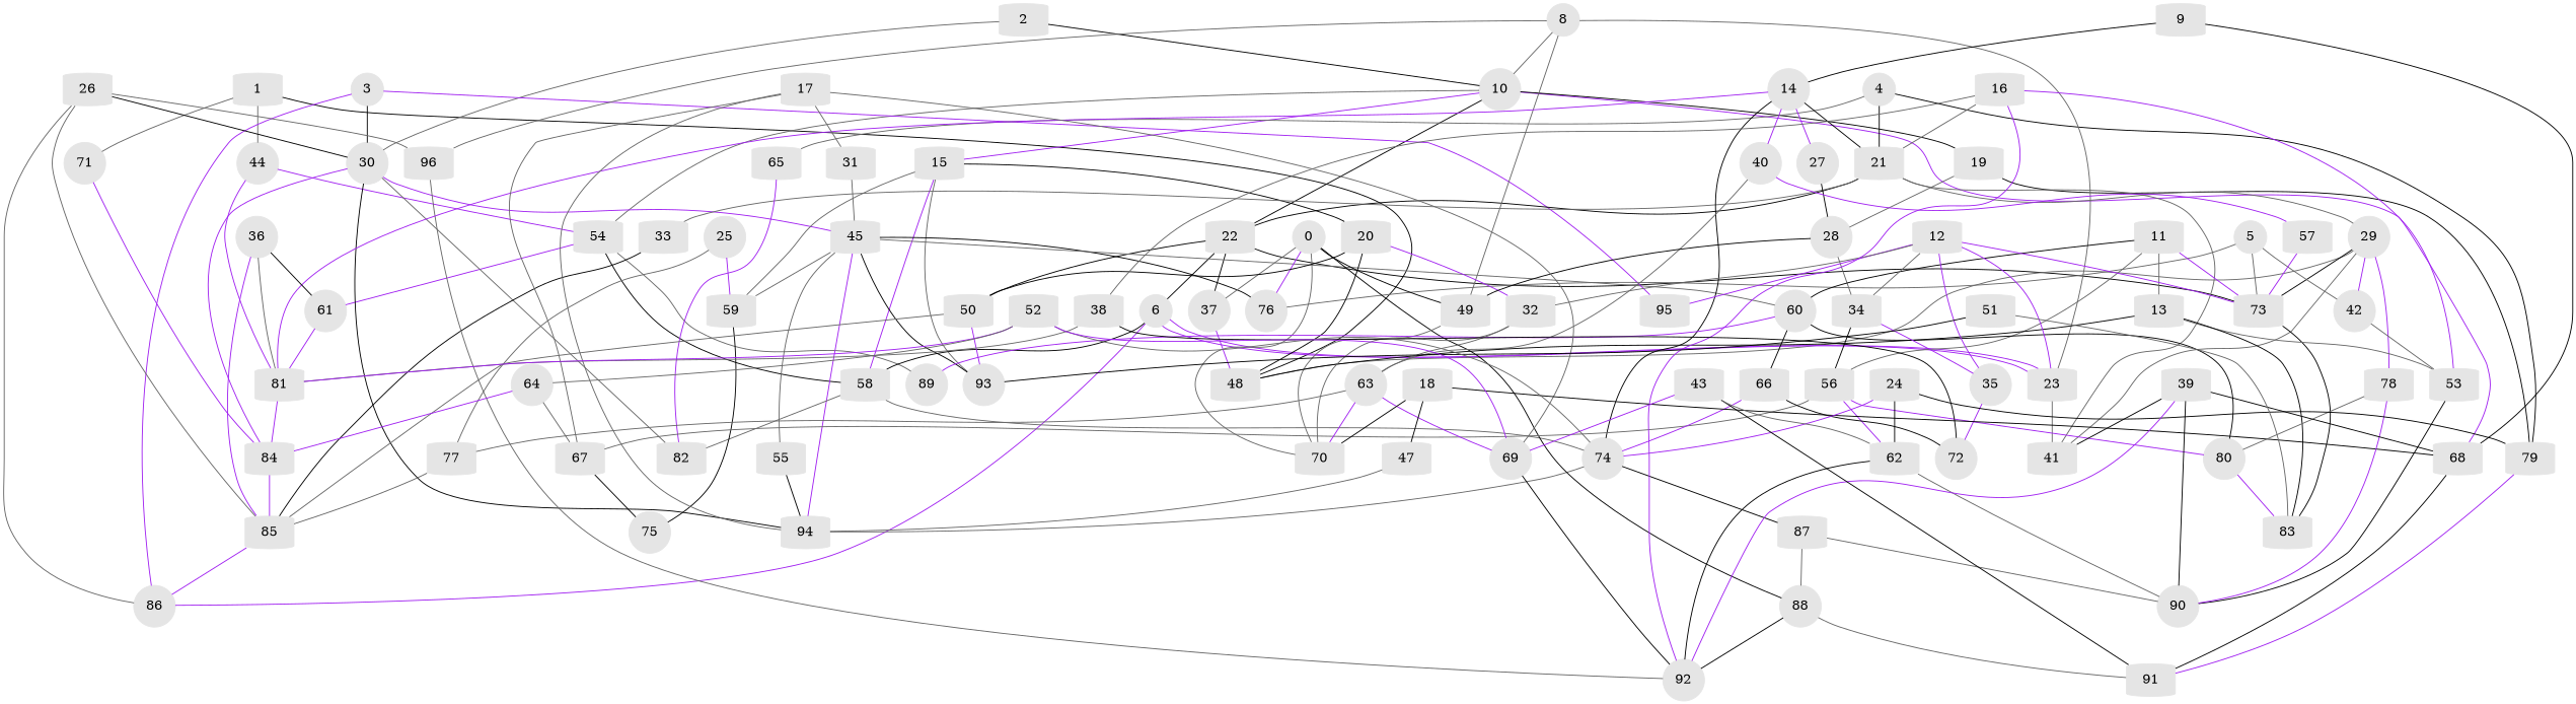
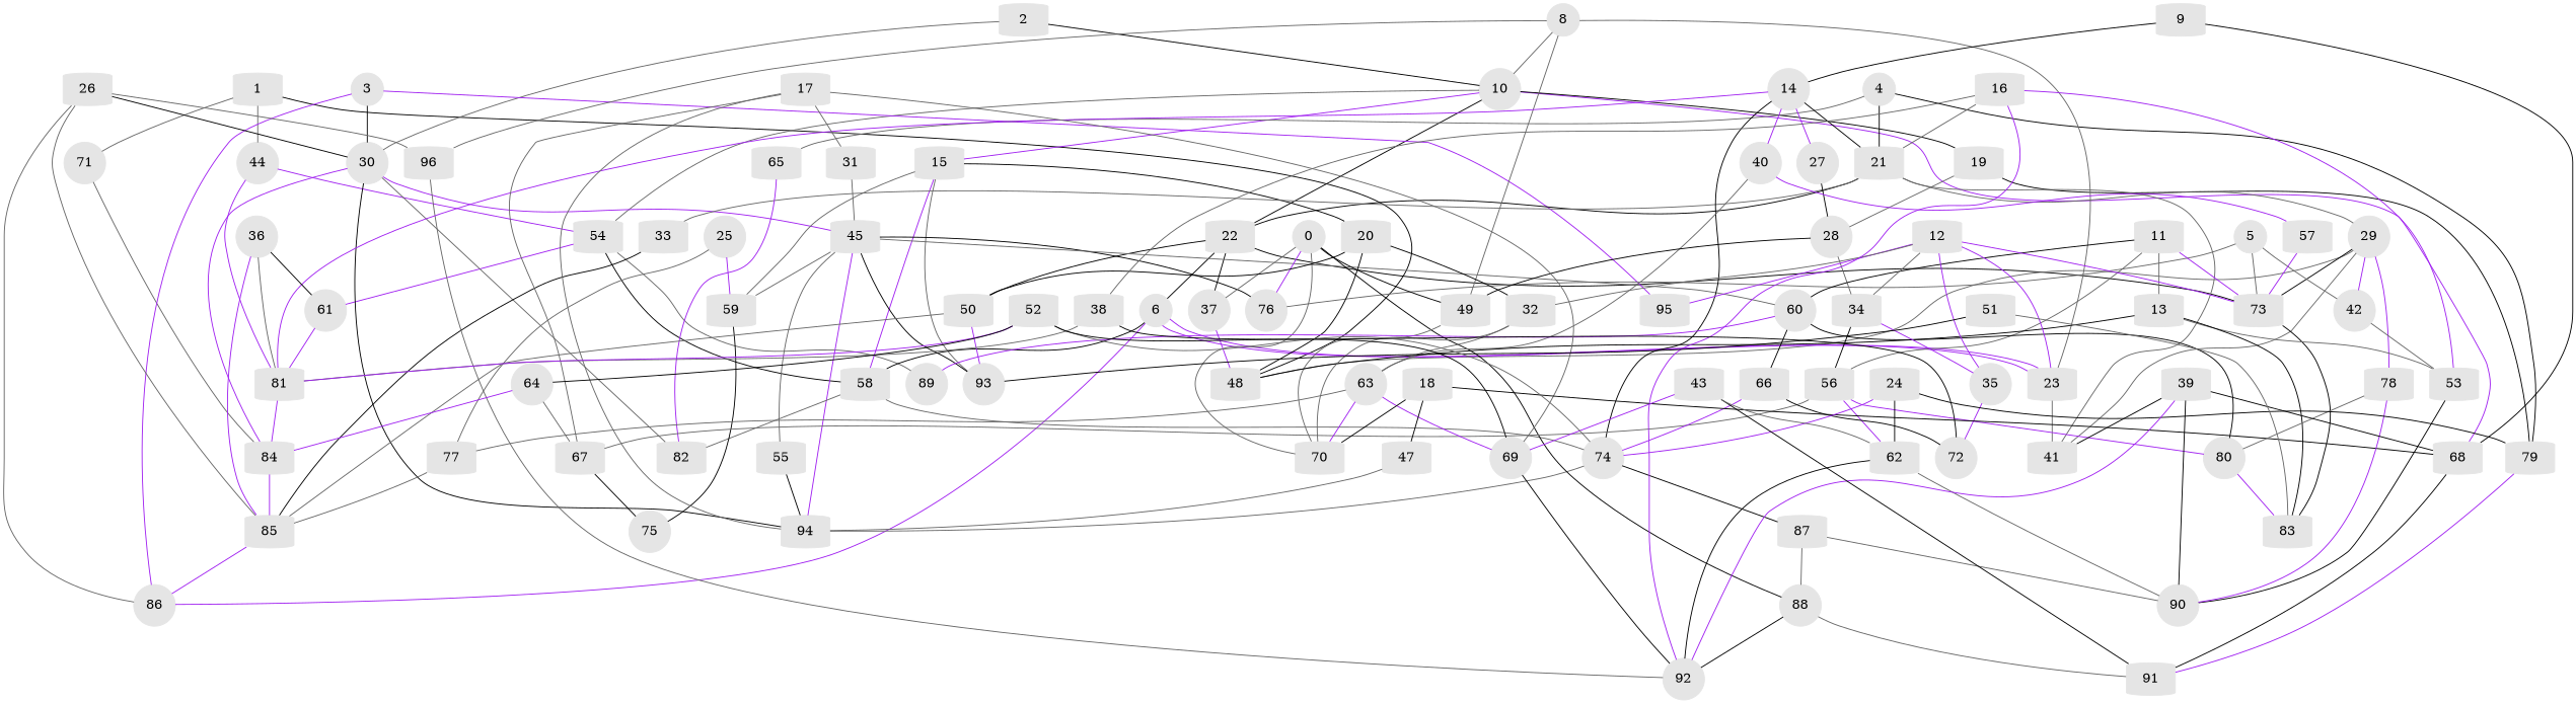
  graph {
    node [color=gray90 shape=cylinder style=filled]
    edge [color=gray40]
    44 [shape=circle]
    1
    48
    71 [shape=circle]
    54
    81
    84
    10 [shape=circle]
    2
    30 [shape=circle]
    68
    15
    19
    22
    94
    45
    82
    3 [shape=circle]
    86 [shape=circle]
    95
    4 [shape=circle]
    21
    65
    79
    29 [shape=circle]
    33
    41
    91
    5 [shape=circle]
    42 [shape=circle]
    73
    76 [shape=circle]
    53
    83
    6 [shape=circle]
    23
    58
    74 [shape=circle]
    n39 [label=0 shape=circle]
    37 [shape=circle]
    49
    70
    88 [shape=circle]
    92 [shape=circle]
    8 [shape=circle]
    n46 [label=96]
    14 [shape=circle]
    9
    27 [shape=circle]
    40 [shape=circle]
    20
    59
    93 [shape=circle]
    28 [shape=circle]
    50
    61 [shape=circle]
    89 [shape=circle]
    11
    13
    56
    60 [shape=circle]
    67
    62
    80 [shape=circle]
    66
    12
    32
    34
    35 [shape=circle]
    63 [shape=circle]
    72 [shape=circle]
    90 [shape=circle]
    57
    87
    75 [shape=circle]
    16
    38
    17
    31
    69 [shape=circle]
    18
    47
    85
    78
    24
    25 [shape=circle]
    77
    26
    55
    36 [shape=circle]
    39
    43
    51
    52
    64 [shape=circle]
    44 -- 54 [color=purple]
    44 -- 81 [color=purple]
    1 -- 44
    1 -- 48 [color=black]
    1 -- 71
-   71 -- 84 [color=purple]
+   71 -- 84
    54 -- 58 [color=black]
    54 -- 61 [color=purple]
    54 -- 89
    81 -- 84 [color=purple]
    84 -- 85 [color=purple]
    10 -- 54
    10 -- 68 [color=purple]
    10 -- 15 [color=purple]
    10 -- 19 [color=black]
    10 -- 22 [color=black]
    2 -- 10 [color=black]
    2 -- 30
    30 -- 84 [color=purple]
    30 -- 94 [color=black]
    30 -- 45 [color=purple]
    30 -- 82
    68 -- 91 [color=black]
    15 -- 58 [color=purple]
    15 -- 20 [color=black]
    15 -- 59
    15 -- 93
    19 -- 79 [color=black]
    19 -- 28
    22 -- 73 [color=black]
    22 -- 6 [color=black]
    22 -- 37 [color=black]
    22 -- 50 [color=black]
    45 -- 94 [color=purple]
    45 -- 76 [color=black]
    45 -- 59
    45 -- 93 [color=black]
    45 -- 60
    45 -- 55
    3 -- 30 [color=black]
    3 -- 86 [color=purple]
    3 -- 95 [color=purple]
    4 -- 21 [color=black]
    4 -- 65
    4 -- 79 [color=black]
    21 -- 22 [color=black]
    21 -- 29
    21 -- 33
    21 -- 41
    65 -- 82 [color=purple]
    79 -- 91 [color=purple]
    29 -- 48
    29 -- 41
    29 -- 42 [color=purple]
    29 -- 73 [color=black]
    29 -- 78 [color=purple]
    33 -- 85 [color=black]
    5 -- 42
    5 -- 73
    5 -- 76
    42 -- 53
    73 -- 83 [color=black]
    53 -- 90 [color=black]
    6 -- 86 [color=purple]
    6 -- 23 [color=purple]
    6 -- 23 [color=purple]
    6 -- 58 [color=black]
    23 -- 41
    58 -- 82
    58 -- 74
    74 -- 94
    74 -- 87 [color=black]
    n39 -- 76 [color=purple]
    n39 -- 37
    n39 -- 49 [color=black]
    n39 -- 70
    n39 -- 88 [color=black]
    37 -- 48 [color=purple]
    49 -- 70
    88 -- 91
    88 -- 92 [color=black]
    8 -- 10
    8 -- 23
    8 -- 49
    8 -- n46
    n46 -- 92
    14 -- 81 [color=purple]
    14 -- 21 [color=black]
    14 -- 74 [color=black]
    14 -- 27 [color=purple]
    14 -- 40 [color=purple]
    9 -- 68 [color=black]
    9 -- 14 [color=black]
    27 -- 28 [color=black]
    40 -- 63
    40 -- 57 [color=purple]
    20 -- 48 [color=black]
    20 -- 50 [color=black]
-   20 -- 32 [color=purple]
+   20 -- 32 [color=black]
    59 -- 75 [color=black]
    28 -- 49 [color=black]
    28 -- 34
    50 -- 93 [color=purple]
    50 -- 85
    61 -- 81 [color=purple]
    11 -- 73 [color=purple]
    11 -- 13
    11 -- 56
    11 -- 60 [color=black]
    13 -- 48 [color=black]
    13 -- 53
    13 -- 83 [color=black]
    56 -- 67
    56 -- 62 [color=purple]
    56 -- 80 [color=purple]
    60 -- 89 [color=purple]
    60 -- 80 [color=black]
    60 -- 66 [color=black]
    67 -- 75 [color=black]
    62 -- 92 [color=black]
    62 -- 90
    80 -- 83 [color=purple]
    66 -- 74 [color=purple]
    66 -- 72 [color=black]
    12 -- 95 [color=purple]
    12 -- 73 [color=purple]
    12 -- 23 [color=purple]
    12 -- 32
    12 -- 34
    12 -- 35 [color=purple]
    32 -- 70
    32 -- 63
    34 -- 56 [color=black]
    34 -- 35 [color=purple]
    35 -- 72 [color=purple]
    63 -- 70 [color=purple]
    63 -- 69 [color=purple]
    63 -- 77
    57 -- 73 [color=purple]
    87 -- 88
    87 -- 90
    16 -- 21
    16 -- 53 [color=purple]
    16 -- 92 [color=purple]
    16 -- 38
    38 -- 81
    38 -- 72 [color=black]
    17 -- 94
    17 -- 67
    17 -- 31
    17 -- 69
    31 -- 45
    69 -- 92 [color=black]
    18 -- 68 [color=black]
    18 -- 70 [color=black]
    18 -- 47 [color=black]
    47 -- 94
    85 -- 86 [color=purple]
    78 -- 80
    78 -- 90 [color=purple]
    24 -- 79 [color=black]
    24 -- 74 [color=purple]
    24 -- 62 [color=black]
    25 -- 59 [color=purple]
    25 -- 77
    77 -- 85
    26 -- 30 [color=black]
    26 -- 86
    26 -- n46
    26 -- 85
    55 -- 94 [color=black]
    36 -- 81
    36 -- 61 [color=black]
    36 -- 85 [color=purple]
    39 -- 68 [color=black]
    39 -- 41 [color=black]
    39 -- 92 [color=purple]
    39 -- 90 [color=black]
    43 -- 91 [color=black]
    43 -- 62
    43 -- 69 [color=purple]
    51 -- 83
    51 -- 93 [color=black]
    52 -- 81 [color=purple]
    52 -- 74
-   52 -- 69 [color=purple]
-   52 -- 64
+   52 -- 69 [color=black]
+   52 -- 64 [color=black]
    64 -- 84 [color=purple]
    64 -- 67
  }
